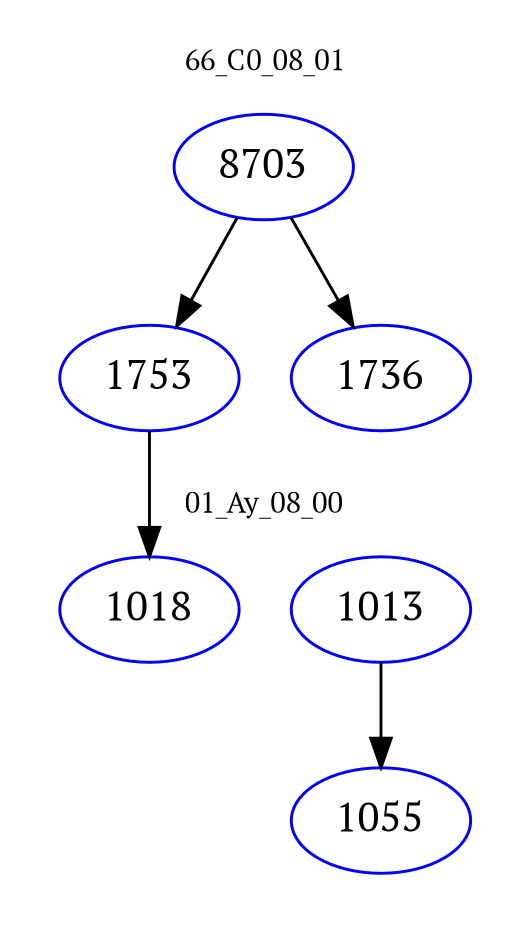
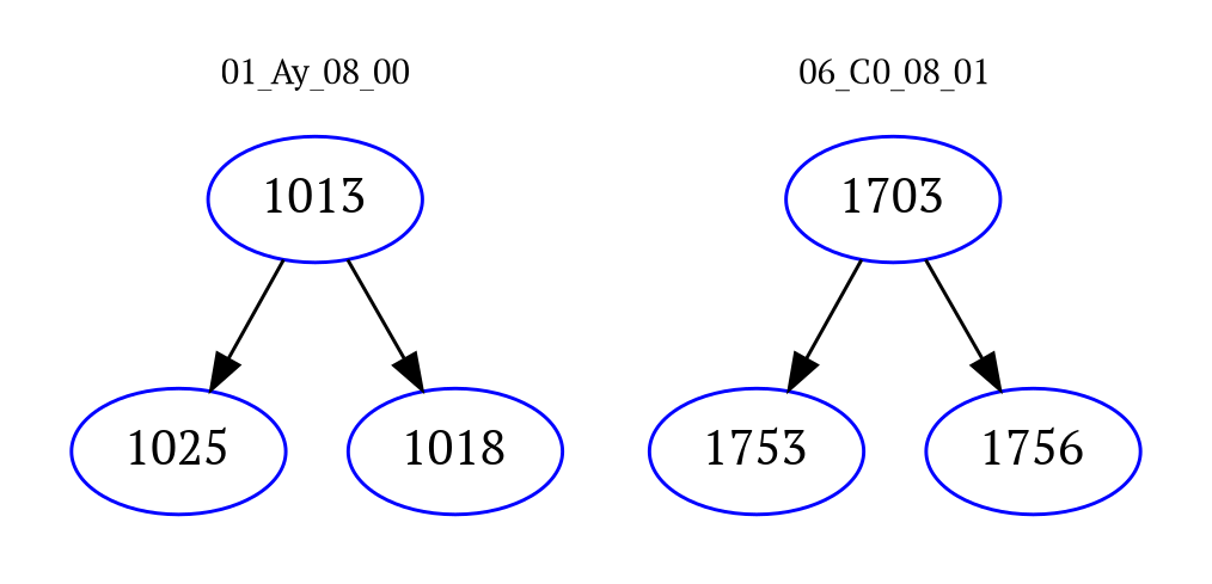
  digraph {
    fontname="PT Serif"
    node [color=blue fontname="PT Serif"]
    edge [color=black fontname="PT Serif"]
    n1 [label=1013]
-   n2 [label=1055]
+   n2 [label=1025]
    n3 [label=1018]
-   n4 [label=8703]
+   n4 [label=1703]
    n5 [label=1753]
-   n6 [label=1736]
+   n6 [label=1756]
    subgraph cluster_1 {
      color=white
      fontsize=10
      label="01_Ay_08_00"
      n1
      n2
      n3
    }
    subgraph cluster_2 {
      color=white
      fontsize=10
-     label="66_C0_08_01"
+     label="06_C0_08_01"
      n4
      n5
      n6
    }
    n1 -> n2
-   n5 -> n3
+   n1 -> n3
    n4 -> n5
    n4 -> n6
  }
